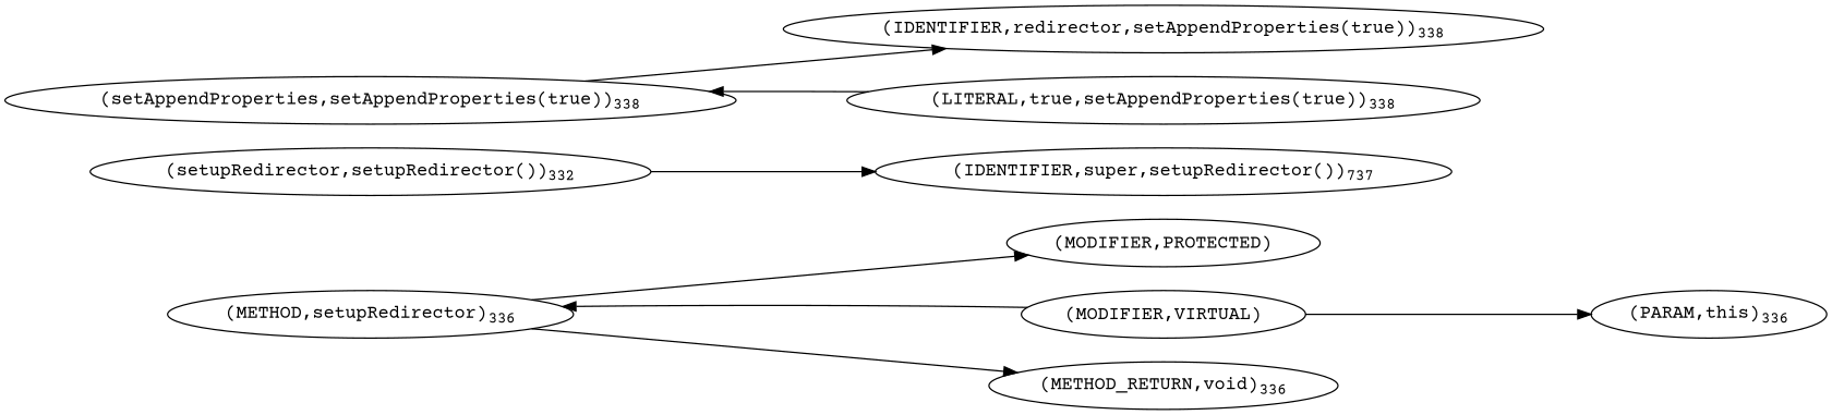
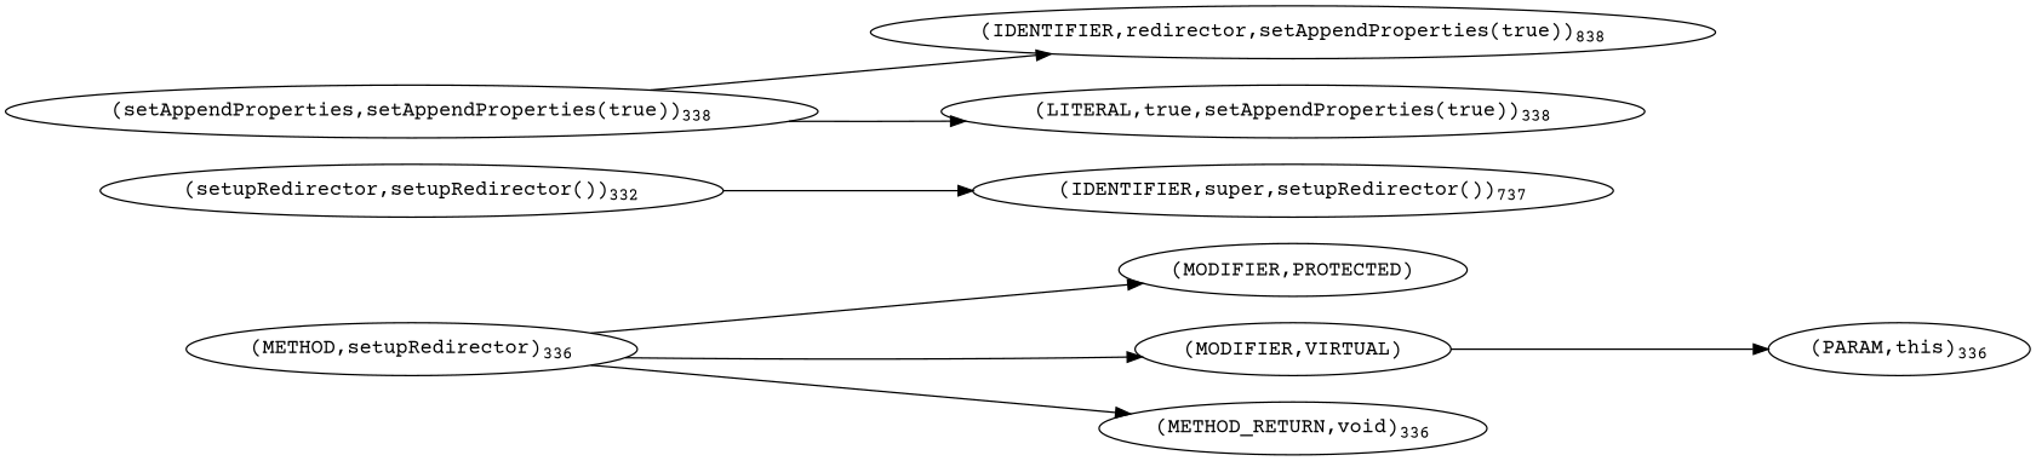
  digraph {
    fontname="Courier Prime"
    rankdir=LR
    node [fontname="Courier Prime"]
    edge [fontname="Courier Prime"]
    n1 [label=<(METHOD,setupRedirector)<SUB>336</SUB>>]
    n2 [label=<(MODIFIER,PROTECTED)>]
    n3 [label=<(MODIFIER,VIRTUAL)>]
    n4 [label=<(METHOD_RETURN,void)<SUB>336</SUB>>]
    n5 [label=<(PARAM,this)<SUB>336</SUB>>]
    n6 [label=<(setupRedirector,setupRedirector())<SUB>332</SUB>>]
    n7 [label=<(IDENTIFIER,super,setupRedirector())<SUB>737</SUB>>]
    n8 [label=<(setAppendProperties,setAppendProperties(true))<SUB>338</SUB>>]
-   n9 [label=<(IDENTIFIER,redirector,setAppendProperties(true))<SUB>338</SUB>>]
+   n9 [label=<(IDENTIFIER,redirector,setAppendProperties(true))<SUB>838</SUB>>]
    n10 [label=<(LITERAL,true,setAppendProperties(true))<SUB>338</SUB>>]
    n1 -> n2
-   n3 -> n1
+   n1 -> n3
    n1 -> n4
    n3 -> n5
    n6 -> n7
    n8 -> n9
-   n10 -> n8
+   n8 -> n10
  }
